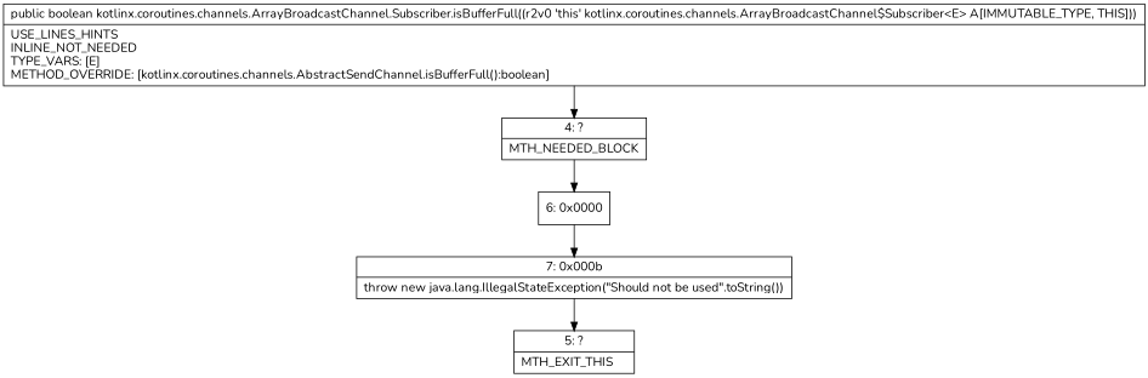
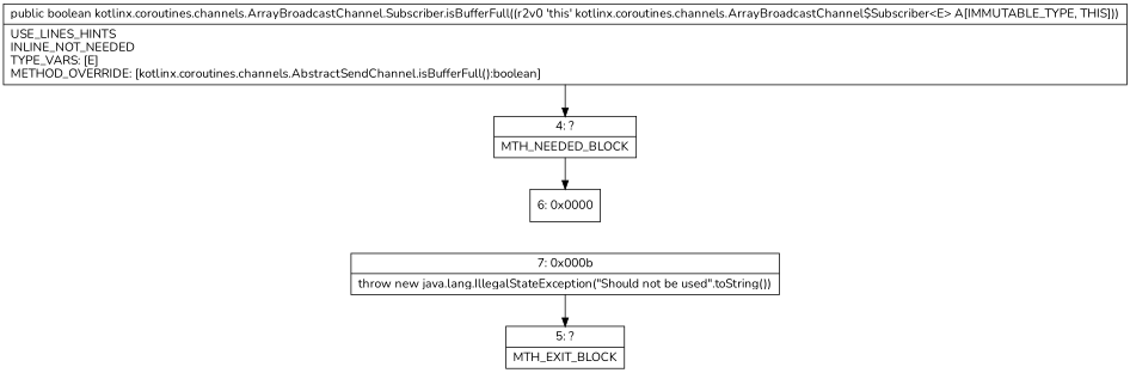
  digraph {
    fontname=Nunito
    node [fontname=Nunito shape=record]
    edge [fontname=Nunito]
    n1 [label="{4\:\ ?|MTH_NEEDED_BLOCK\l}"]
    n2 [label="{6\:\ 0x0000}"]
    n3 [label="{7\:\ 0x000b|throw new java.lang.IllegalStateException(\"Should not be used\".toString())\l}"]
-   n4 [label="{5\:\ ?|MTH_EXIT_THIS\l}"]
+   n4 [label="{5\:\ ?|MTH_EXIT_BLOCK\l}"]
    n5 [label="{public boolean kotlinx.coroutines.channels.ArrayBroadcastChannel.Subscriber.isBufferFull((r2v0 'this' kotlinx.coroutines.channels.ArrayBroadcastChannel$Subscriber\<E\> A[IMMUTABLE_TYPE, THIS]))  | USE_LINES_HINTS\lINLINE_NOT_NEEDED\lTYPE_VARS: [E]\lMETHOD_OVERRIDE: [kotlinx.coroutines.channels.AbstractSendChannel.isBufferFull():boolean]\l}"]
    n1 -> n2
-   n2 -> n3
    n3 -> n4
    n5 -> n1
  }
